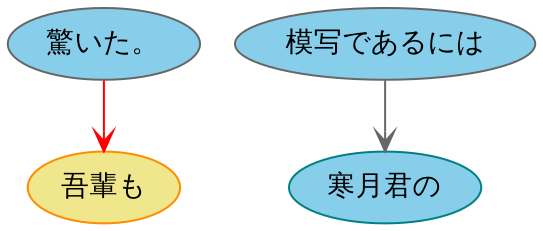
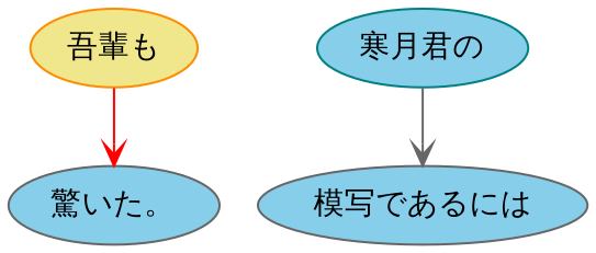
  digraph {
    node [color=gray40 fillcolor=skyblue style=filled]
    edge [arrowhead=vee]
    n1 [label="驚いた。"]
    n2 [color=teal label="寒月君の"]
    n3 [label="模写であるには"]
    n4 [color=darkorange fillcolor=khaki label="吾輩も"]
-   n3 -> n2 [color=gray40]
-   n1 -> n4 [color=red]
+   n2 -> n3 [color=gray40]
+   n4 -> n1 [color=red]
  }
